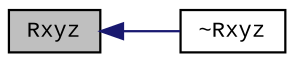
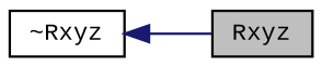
  digraph {
    rankdir=LR
    fontname="Liberation Mono"
    node [color=black fontname="Liberation Mono" fontsize=10 shape=record]
    n1 [fillcolor=grey75 fontcolor=black height=0.2 label=Rxyz style=filled width=0.4]
    n2 [height=0.2 label="~Rxyz" width=0.4]
-   n1 -> n2 [color=midnightblue dir=back fontname="Liberation Mono" fontsize=10 labelfontname=Helvetica labelfontsize=10 style=solid]
+   n2 -> n1 [color=midnightblue dir=back fontname="Liberation Mono" fontsize=10 labelfontname=Helvetica labelfontsize=10 style=solid]
  }
